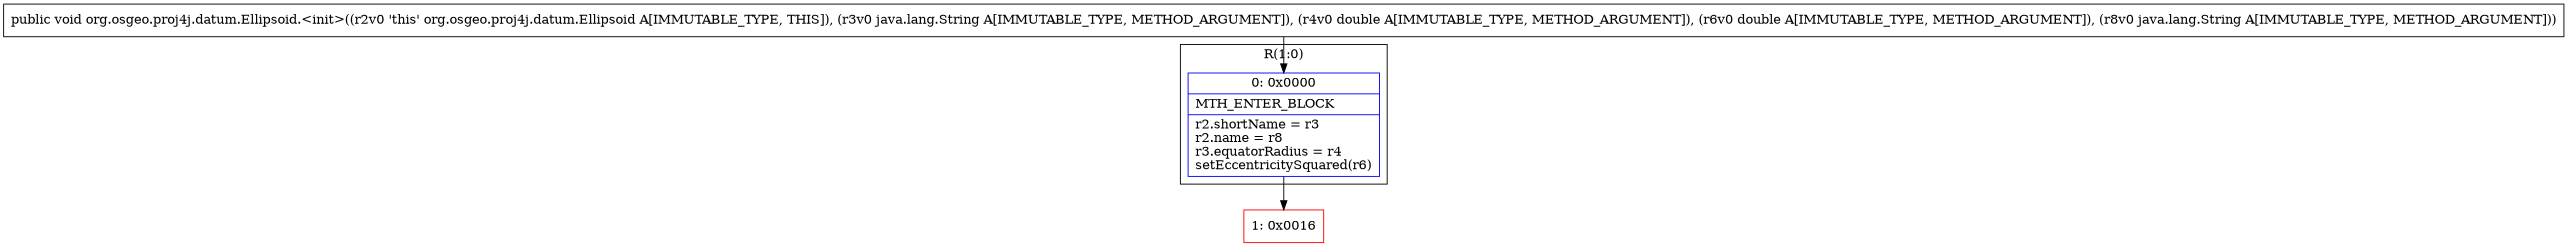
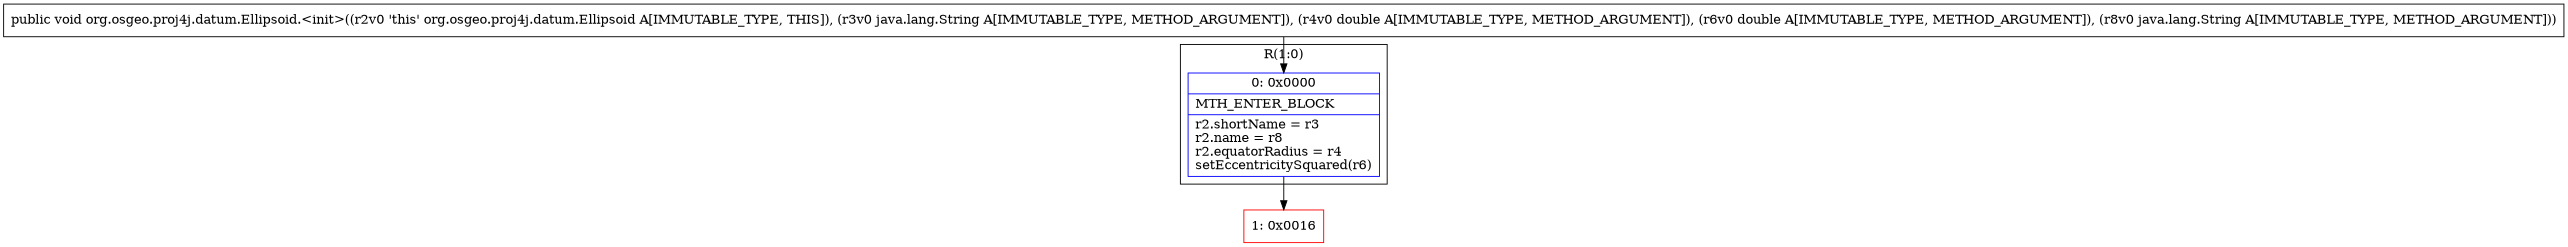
  digraph {
    node [shape=record]
-   n1 [color=blue label="{0\:\ 0x0000|MTH_ENTER_BLOCK\l|r2.shortName = r3\lr2.name = r8\lr3.equatorRadius = r4\lsetEccentricitySquared(r6)\l}"]
+   n1 [color=blue label="{0\:\ 0x0000|MTH_ENTER_BLOCK\l|r2.shortName = r3\lr2.name = r8\lr2.equatorRadius = r4\lsetEccentricitySquared(r6)\l}"]
    n2 [color=red label="{1\:\ 0x0016}"]
    n3 [label="{public void org.osgeo.proj4j.datum.Ellipsoid.\<init\>((r2v0 'this' org.osgeo.proj4j.datum.Ellipsoid A[IMMUTABLE_TYPE, THIS]), (r3v0 java.lang.String A[IMMUTABLE_TYPE, METHOD_ARGUMENT]), (r4v0 double A[IMMUTABLE_TYPE, METHOD_ARGUMENT]), (r6v0 double A[IMMUTABLE_TYPE, METHOD_ARGUMENT]), (r8v0 java.lang.String A[IMMUTABLE_TYPE, METHOD_ARGUMENT])) }"]
    subgraph cluster_1 {
      label="R(1:0)"
      n1
    }
    n1 -> n2
    n3 -> n1
  }
